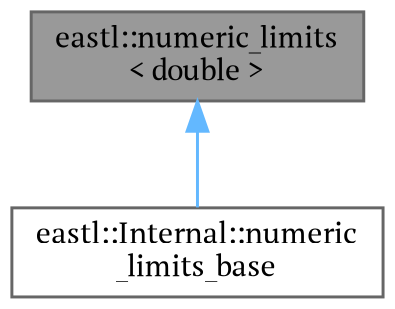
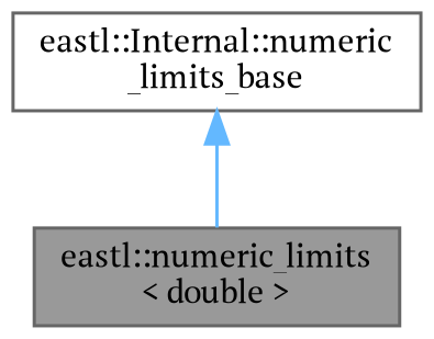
  digraph {
    fontname="PT Serif"
    node [color=gray40 fontname="PT Serif" fontsize=10 shape=box style=filled]
    n1 [fillcolor=grey60 fontcolor=black height=0.2 label="eastl::numeric_limits\l\< double \>" width=0.4]
    n2 [fillcolor=white height=0.2 label="eastl::Internal::numeric\l_limits_base" width=0.4]
-   n1 -> n2 [color=steelblue1 dir=back fontname="PT Serif" fontsize=10 labelfontname=Helvetica labelfontsize=10 style=solid]
+   n2 -> n1 [color=steelblue1 dir=back fontname="PT Serif" fontsize=10 labelfontname=Helvetica labelfontsize=10 style=solid]
  }
